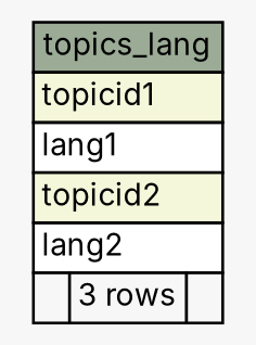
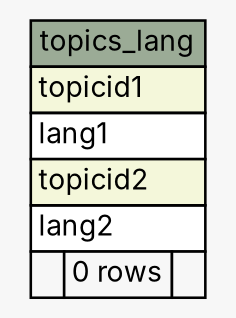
  digraph {
    bgcolor="#f7f7f7"
    fontname=Inter
    fontsize=11
    nodesep=0.18
    rankdir=RL
    ranksep=0.46
-   n1 [fontname=Inter fontsize=11 label=<     <TABLE BORDER="0" CELLBORDER="1" CELLSPACING="0" BGCOLOR="#ffffff">       <TR><TD COLSPAN="3" BGCOLOR="#9bab96" ALIGN="CENTER">topics_lang</TD></TR>       <TR><TD PORT="topicid1" COLSPAN="3" BGCOLOR="#f4f7da" ALIGN="LEFT">topicid1</TD></TR>       <TR><TD PORT="lang1" COLSPAN="3" ALIGN="LEFT">lang1</TD></TR>       <TR><TD PORT="topicid2" COLSPAN="3" BGCOLOR="#f4f7da" ALIGN="LEFT">topicid2</TD></TR>       <TR><TD PORT="lang2" COLSPAN="3" ALIGN="LEFT">lang2</TD></TR>       <TR><TD ALIGN="LEFT" BGCOLOR="#f7f7f7">  </TD><TD ALIGN="RIGHT" BGCOLOR="#f7f7f7">3 rows</TD><TD ALIGN="RIGHT" BGCOLOR="#f7f7f7">  </TD></TR>     </TABLE>> shape=plaintext]
+   n1 [fontname=Inter fontsize=11 label=<     <TABLE BORDER="0" CELLBORDER="1" CELLSPACING="0" BGCOLOR="#ffffff">       <TR><TD COLSPAN="3" BGCOLOR="#9bab96" ALIGN="CENTER">topics_lang</TD></TR>       <TR><TD PORT="topicid1" COLSPAN="3" BGCOLOR="#f4f7da" ALIGN="LEFT">topicid1</TD></TR>       <TR><TD PORT="lang1" COLSPAN="3" ALIGN="LEFT">lang1</TD></TR>       <TR><TD PORT="topicid2" COLSPAN="3" BGCOLOR="#f4f7da" ALIGN="LEFT">topicid2</TD></TR>       <TR><TD PORT="lang2" COLSPAN="3" ALIGN="LEFT">lang2</TD></TR>       <TR><TD ALIGN="LEFT" BGCOLOR="#f7f7f7">  </TD><TD ALIGN="RIGHT" BGCOLOR="#f7f7f7">0 rows</TD><TD ALIGN="RIGHT" BGCOLOR="#f7f7f7">  </TD></TR>     </TABLE>> shape=plaintext]
  }
